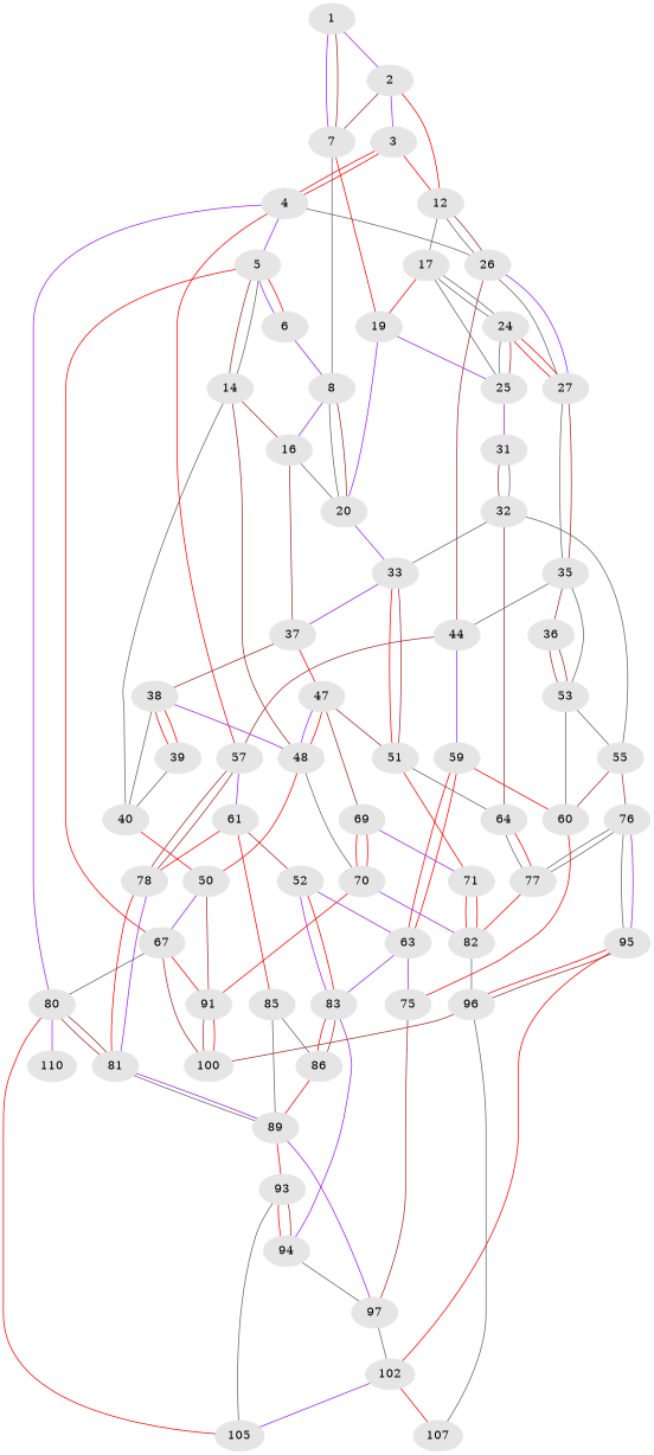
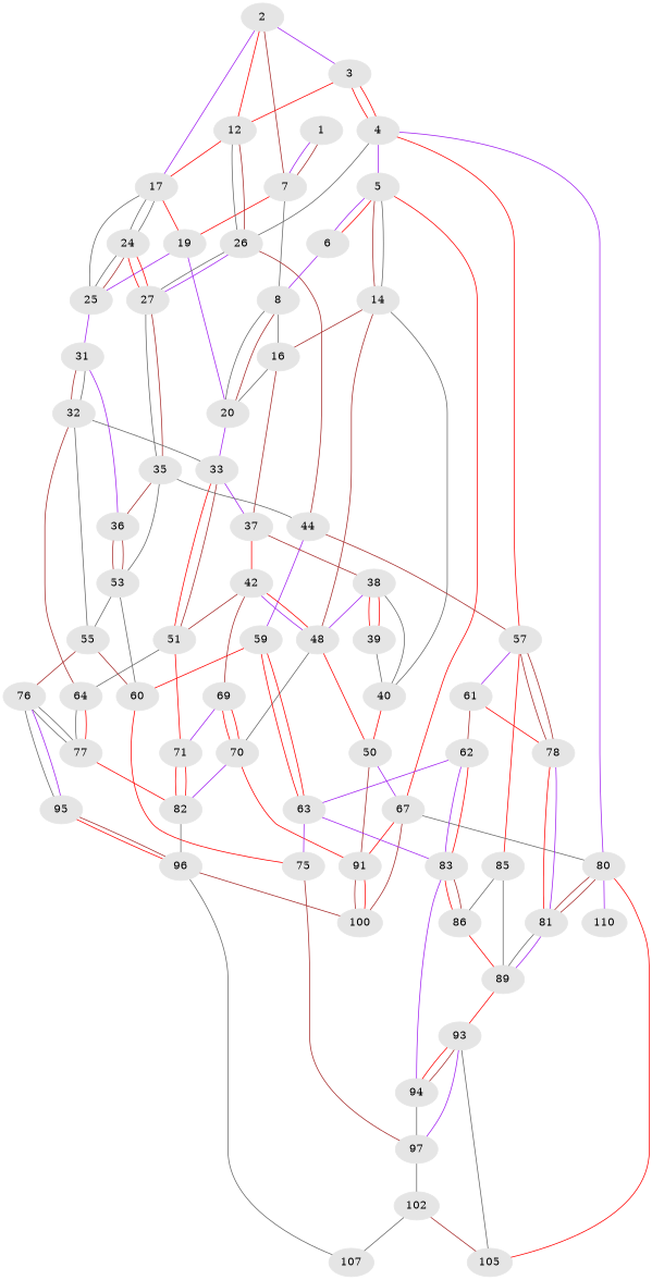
  graph {
    node [color=gray90 style=filled]
    edge [color=red]
    2 [super="+10"]
    1
    7 [super="+11"]
    3
    12 [super="+13"]
    8 [super="+9"]
    19 [super="+22"]
    4 [super="+28"]
    26 [super="+29"]
    17 [super="+18"]
    5
    57 [super="+58"]
    80 [super="+111"]
    6
    14 [super="+15"]
    67 [super="+68"]
    27
    44 [super="+45"]
    61 [super="+79"]
    78
    81
    105 [super="+106"]
    110 [super="+112"]
    16 [super="+21"]
    40 [super="+41"]
    48 [super="+49"]
    91 [super="+92"]
    100 [super="+101"]
    20 [super="+23"]
    25 [super="+30"]
    37 [super="+42"]
    33 [super="+34"]
    24
    39
    50 [super="+66"]
    38 [super="+43"]
-   47 [super="+52"]
+   47 [super="+52" label=42]
    31
    51 [super="+65"]
    35 [super="+46"]
    32 [super="+56"]
    36
    59
    53 [super="+54"]
    55 [super="+73"]
    64
    60 [super="+72"]
    76
    77
    71
    69
    70 [super="+88"]
    63 [super="+74"]
    82 [super="+87"]
    75
    95
-   62 [label=52]
+   62
    85
    83 [super="+84"]
    97 [super="+98"]
    89 [super="+90"]
    86
    94
    96 [super="+99"]
    102 [super="+103"]
    93 [super="+104"]
    107
    2 -- 7 [color=brown]
    2 -- 3 [color=purple]
    2 -- 12
-   1 -- 2 [color=purple]
+   17 -- 2 [color=purple]
    1 -- 7 [color=purple]
    1 -- 7 [color=brown]
    7 -- 8 [color=gray40]
    7 -- 19
    3 -- 12
    3 -- 4
    3 -- 4
    12 -- 26 [color=gray40]
    12 -- 26 [color=brown]
-   12 -- 17 [color=gray40]
-   8 -- 16 [color=purple]
+   12 -- 17
+   8 -- 16 [color=gray40]
    8 -- 20 [color=gray40]
    8 -- 20 [color=brown]
    19 -- 20 [color=purple]
    19 -- 25 [color=purple]
    4 -- 26 [color=gray40]
    4 -- 5 [color=purple]
    4 -- 57
    4 -- 80 [color=purple]
    26 -- 27 [color=gray40]
    26 -- 27 [color=purple]
    26 -- 44 [color=brown]
    17 -- 19
    17 -- 25 [color=gray40]
    17 -- 24 [color=gray40]
    17 -- 24 [color=gray40]
    5 -- 6 [color=purple]
    5 -- 6
    5 -- 14 [color=brown]
    5 -- 14 [color=gray40]
    5 -- 67
    57 -- 61 [color=purple]
    57 -- 78 [color=brown]
    57 -- 78 [color=brown]
    80 -- 81 [color=brown]
    80 -- 81 [color=brown]
    80 -- 105
    80 -- 110 [color=purple]
    6 -- 8 [color=purple]
    14 -- 16 [color=brown]
    14 -- 40 [color=gray40]
    14 -- 48 [color=brown]
    67 -- 80 [color=gray40]
    67 -- 91
    67 -- 100 [color=brown]
    27 -- 35 [color=gray40]
    27 -- 35 [color=brown]
    44 -- 57 [color=brown]
    44 -- 59 [color=purple]
    61 -- 78
    61 -- 62 [color=brown]
-   61 -- 85
+   57 -- 85
    78 -- 81
    78 -- 81 [color=purple]
    81 -- 89 [color=gray40]
    81 -- 89 [color=purple]
    16 -- 20 [color=gray40]
    16 -- 37 [color=brown]
    40 -- 50
    48 -- 50
    48 -- 70 [color=gray40]
    91 -- 100 [color=brown]
    91 -- 100
    20 -- 33 [color=purple]
    25 -- 31 [color=purple]
    37 -- 38 [color=brown]
    37 -- 47
    33 -- 37 [color=purple]
    33 -- 51
    33 -- 51 [color=brown]
    24 -- 27
    24 -- 27
    24 -- 25 [color=gray40]
    24 -- 25 [color=brown]
    39 -- 40 [color=gray40]
    50 -- 67 [color=purple]
    50 -- 91 [color=brown]
    38 -- 40 [color=gray40]
    38 -- 48 [color=purple]
    38 -- 39
    38 -- 39
    47 -- 48 [color=purple]
    47 -- 48
    47 -- 51 [color=brown]
    47 -- 69 [color=brown]
    31 -- 32 [color=brown]
    31 -- 32 [color=gray40]
+   31 -- 36 [color=purple]
    51 -- 64 [color=gray40]
    51 -- 71
    35 -- 44 [color=gray40]
    35 -- 36 [color=brown]
    35 -- 53 [color=gray40]
    32 -- 33 [color=gray40]
    32 -- 55 [color=gray40]
    32 -- 64 [color=brown]
    36 -- 53 [color=brown]
    36 -- 53 [color=brown]
    59 -- 60
    59 -- 63
    59 -- 63
    53 -- 55 [color=gray40]
    53 -- 60 [color=gray40]
    55 -- 60 [color=brown]
    55 -- 76 [color=brown]
    64 -- 77 [color=gray40]
    64 -- 77
    60 -- 75
    76 -- 77 [color=gray40]
    76 -- 77 [color=gray40]
    76 -- 95 [color=gray40]
    76 -- 95 [color=purple]
    77 -- 82
    71 -- 82
    71 -- 82
    69 -- 71 [color=purple]
    69 -- 70
    69 -- 70
    70 -- 91
    70 -- 82 [color=purple]
    63 -- 75 [color=purple]
    63 -- 83 [color=purple]
    82 -- 96 [color=gray40]
    75 -- 97 [color=brown]
    95 -- 96
    95 -- 96 [color=brown]
-   95 -- 102
    62 -- 63 [color=purple]
    62 -- 83 [color=purple]
    62 -- 83
    85 -- 89 [color=gray40]
    85 -- 86 [color=gray40]
    83 -- 86
    83 -- 86 [color=brown]
    83 -- 94 [color=purple]
    97 -- 102 [color=gray40]
    89 -- 93
    86 -- 89
    94 -- 97 [color=gray40]
    96 -- 100 [color=brown]
    96 -- 107 [color=gray40]
-   102 -- 105 [color=purple]
-   102 -- 107
+   102 -- 105 [color=brown]
+   102 -- 107 [color=gray40]
    93 -- 105 [color=gray40]
-   89 -- 97 [color=purple]
+   93 -- 97 [color=purple]
    93 -- 94
    93 -- 94 [color=brown]
  }
